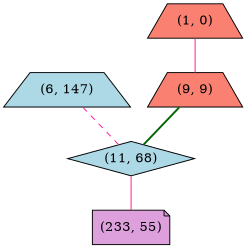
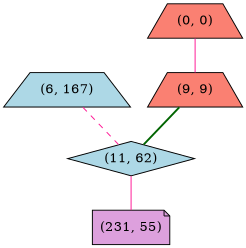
  graph {
    node [fillcolor=lightblue shape=trapezium style=filled]
    edge [color=deeppink style=solid weight=1]
-   "(11, 62)" [shape=diamond label="(11, 68)"]
-   "(6, 147)"
-   "(233, 55)" [fillcolor=plum shape=note]
-   "(0, 0)" [fillcolor=salmon label="(1, 0)"]
+   "(11, 62)" [shape=diamond]
+   "(6, 147)" [label="(6, 167)"]
+   "(233, 55)" [fillcolor=plum shape=note label="(231, 55)"]
+   "(0, 0)" [fillcolor=salmon]
    n5 [fillcolor=salmon label="(9, 9)"]
    "(11, 62)" -- "(233, 55)"
    "(6, 147)" -- "(11, 62)" [style=dashed]
    "(0, 0)" -- n5 [weight=4]
    n5 -- "(11, 62)" [color=darkgreen style=bold]
  }
